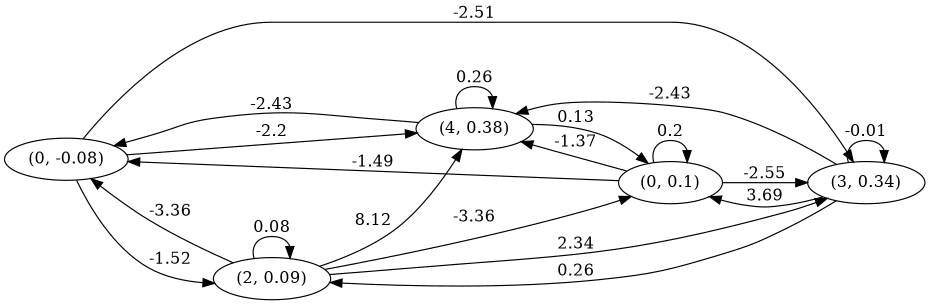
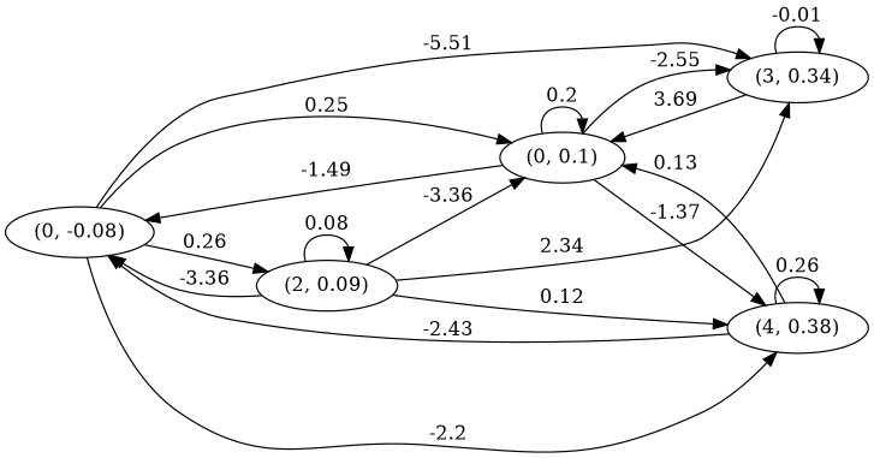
  digraph {
    fontname="DejaVu Serif"
    rankdir=LR
    node [fontname="DejaVu Serif"]
    edge [fontname="DejaVu Serif"]
    n1 [label="(0, -0.08)"]
    n2 [label="(0, 0.1)"]
    n3 [label="(2, 0.09)"]
    n4 [label="(3, 0.34)"]
    n5 [label="(4, 0.38)"]
-   n1 -> n3 [label=-1.52]
-   n1 -> n4 [label=-2.51]
+   n1 -> n2 [label=0.25]
+   n1 -> n3 [label=0.26]
+   n1 -> n4 [label=-5.51]
    n1 -> n5 [label=-2.2]
    n2 -> n1 [label=-1.49]
    n2 -> n2 [label=0.2]
    n2 -> n4 [label=-2.55]
    n2 -> n5 [label=-1.37]
    n3 -> n1 [label=-3.36]
    n3 -> n2 [label=-3.36]
    n3 -> n3 [label=0.08]
    n3 -> n4 [label=2.34]
-   n3 -> n5 [label=8.12]
+   n3 -> n5 [label=0.12]
    n4 -> n2 [label=3.69]
-   n4 -> n3 [label=0.26]
    n4 -> n4 [label=-0.01]
-   n4 -> n5 [label=-2.43]
    n5 -> n1 [label=-2.43]
    n5 -> n2 [label=0.13]
    n5 -> n5 [label=0.26]
  }
